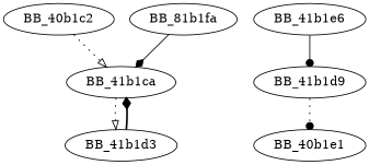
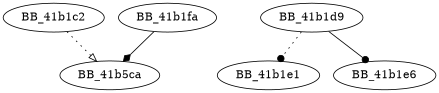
  digraph {
    edge [arrowhead=onormal style=dotted]
-   BB_41b1c2 [label=BB_40b1c2]
-   BB_41b1ca
-   BB_41b1d3
-   BB_41b1fa [label=BB_81b1fa]
+   BB_41b1c2
+   BB_41b1ca [label=BB_41b5ca]
+   BB_41b1fa
    BB_41b1d9
-   BB_41b1e1 [label=BB_40b1e1]
+   BB_41b1e1
    BB_41b1e6
    BB_41b1c2 -> BB_41b1ca
-   BB_41b1ca -> BB_41b1d3
-   BB_41b1d3 -> BB_41b1ca [arrowhead=diamond style=bold]
    BB_41b1fa -> BB_41b1ca [arrowhead=diamond style=solid]
    BB_41b1d9 -> BB_41b1e1 [arrowhead=dot]
-   BB_41b1e6 -> BB_41b1d9 [arrowhead=dot style=solid]
+   BB_41b1d9 -> BB_41b1e6 [arrowhead=dot style=solid]
  }
